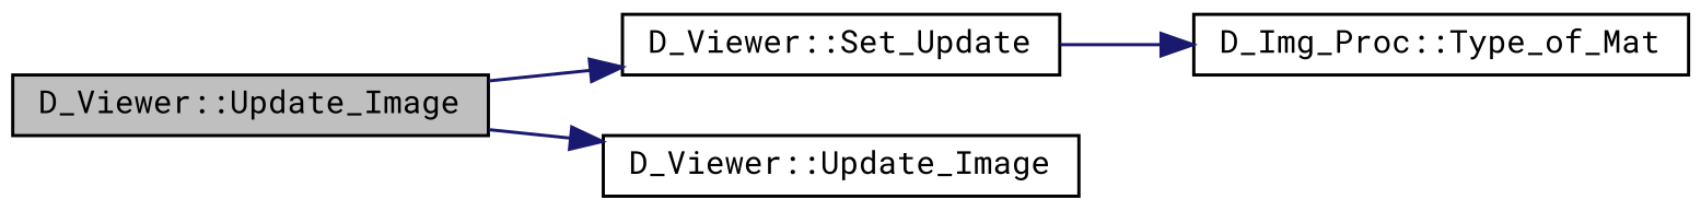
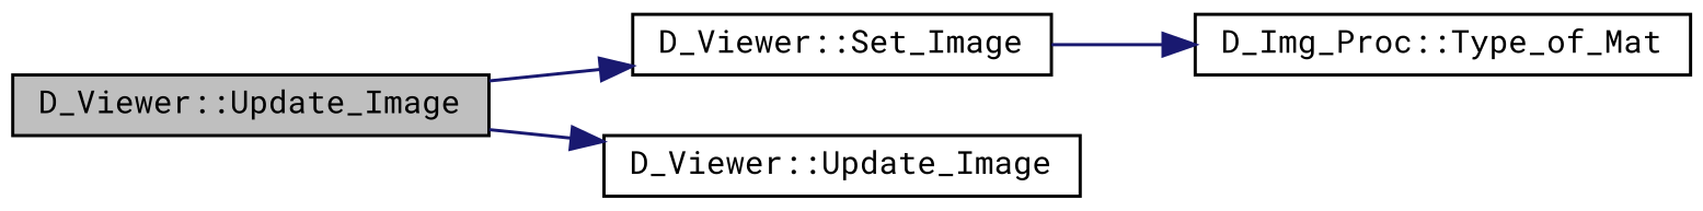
  digraph {
    rankdir=LR
    fontname="Roboto Mono"
    node [color=black fillcolor=white fontname="Roboto Mono" fontsize=10 shape=record style=filled]
    edge [color=midnightblue fontname="Roboto Mono" fontsize=10 labelfontname=Helvetica labelfontsize=10 style=solid]
    n1 [fillcolor=grey75 fontcolor=black height=0.2 label="D_Viewer::Update_Image" width=0.4]
-   n2 [height=0.2 label="D_Viewer::Set_Update" width=0.4]
+   n2 [height=0.2 label="D_Viewer::Set_Image" width=0.4]
    n3 [height=0.2 label="D_Viewer::Update_Image" width=0.4]
    n4 [height=0.2 label="D_Img_Proc::Type_of_Mat" width=0.4]
    n1 -> n2
    n1 -> n3
    n2 -> n4
  }
